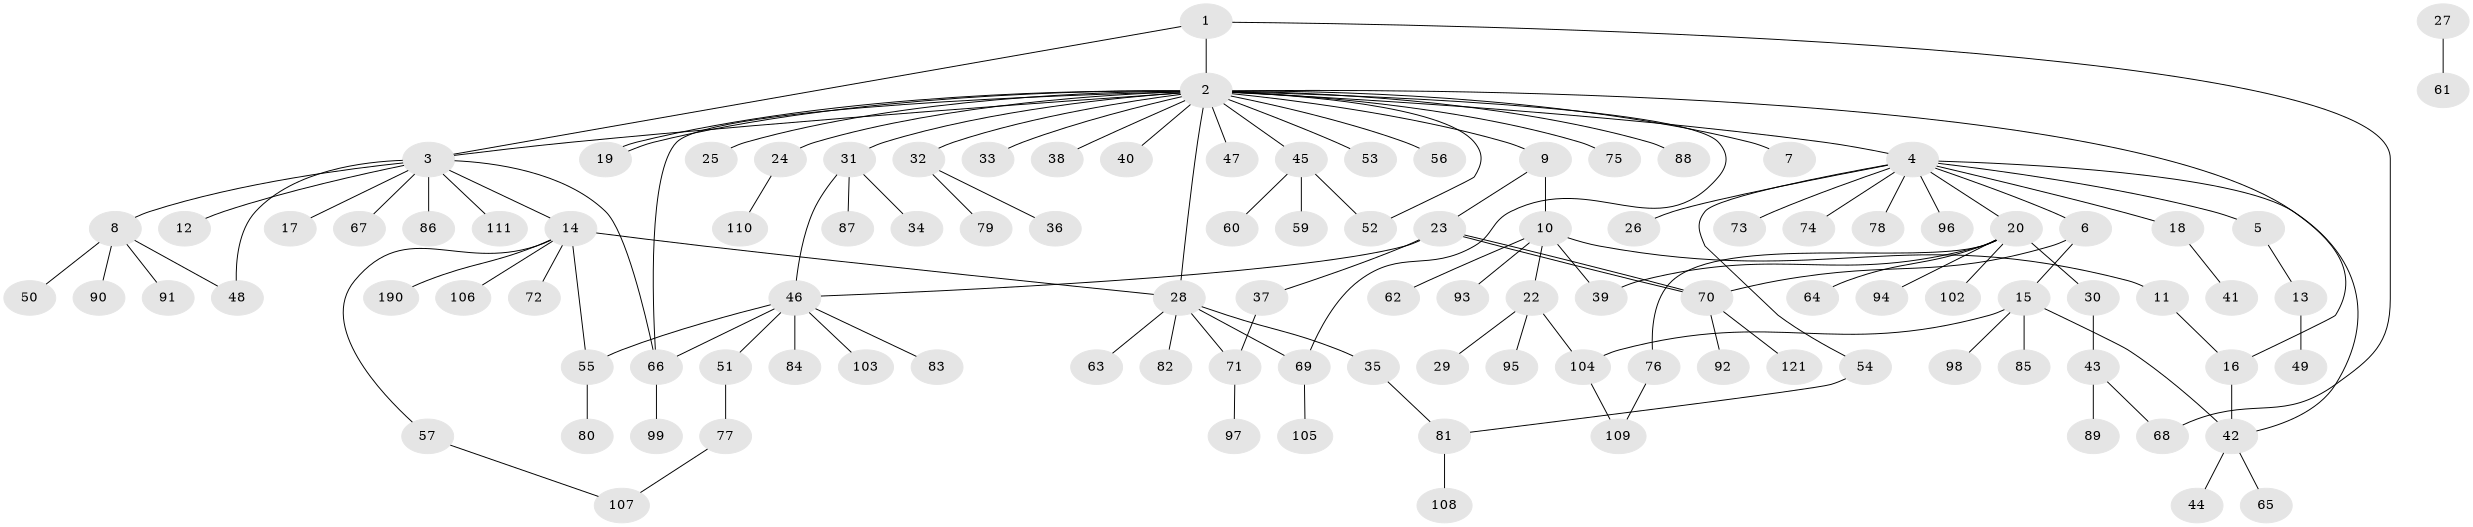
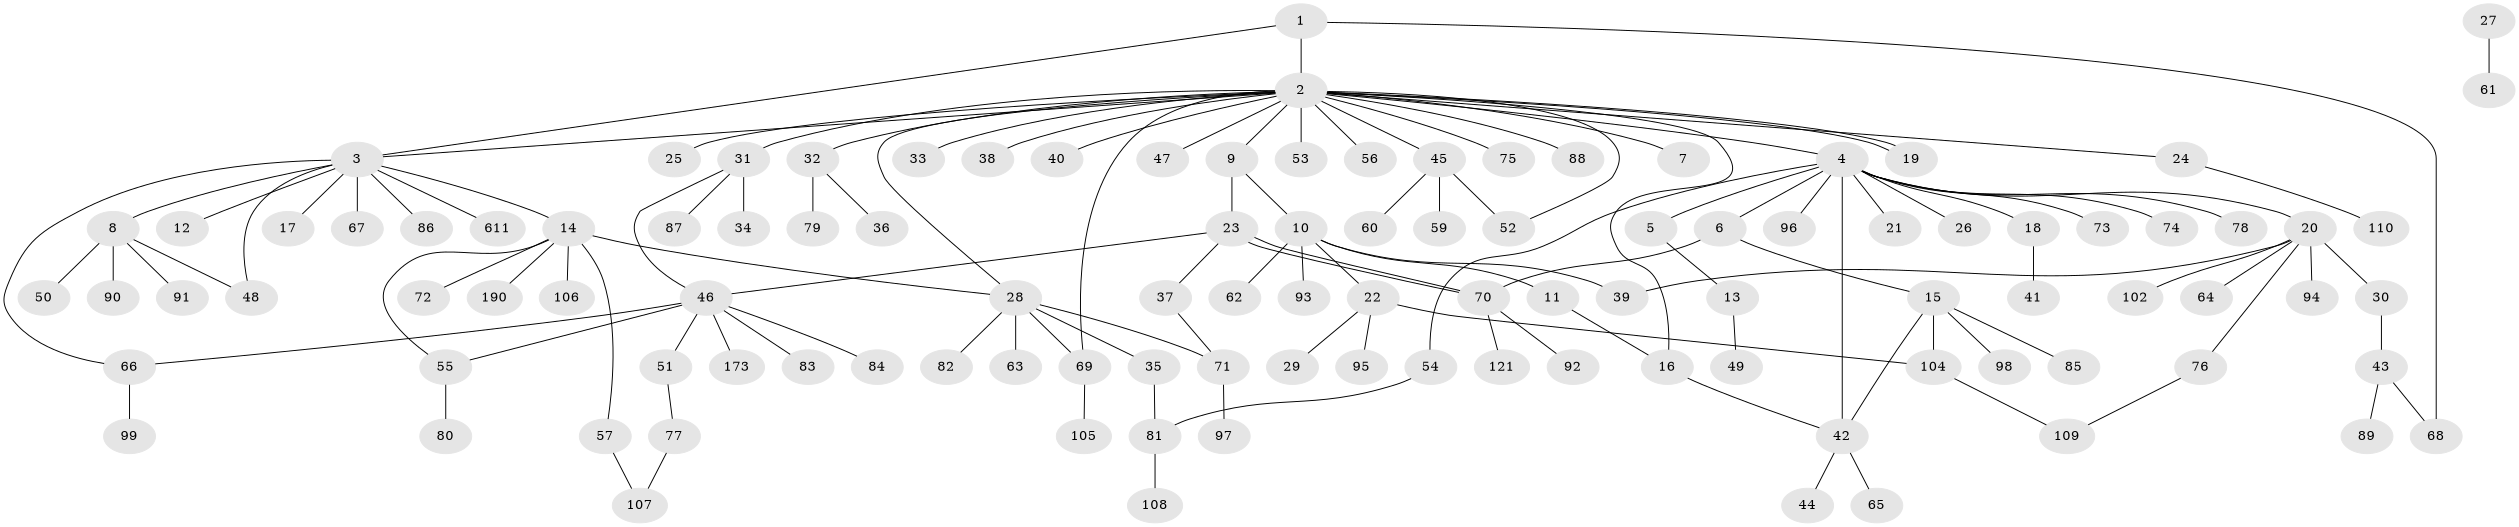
  graph {
    node [color=gray90 style=filled]
    1
    2
    3
    68
    4
    7
    9
    16
    19
    24
    25
    28
    31
    32
    33
    38
    40
    45
    47
    52
    53
    56
    66
    69
    75
    88
    8
    12
    14
    17
    67
    86
-   111
+   111 [label=611]
    48
    5
    6
    18
    20
+   21
    26
    42
    54
    73
    74
    78
    96
    10
    23
    110
    35
    63
    71
    82
    46
    34
    87
    36
    79
    59
    60
    99
    105
    50
    90
    91
    55
    57
    72
    n69 [label=190]
    106
    27
    61
    13
    15
    70
    41
    39
    30
    64
    76
    94
    102
    44
    65
    81
    49
    85
    98
    104
    37
    11
    22
    62
    93
    29
    95
    80
    107
    109
    43
    51
    83
    84
-   103
+   103 [label=173]
    92
    n106 [label=121]
    97
    89
    108
    77
    1 -- 2
    1 -- 3
    1 -- 68
    2 -- 3
    2 -- 4
    2 -- 7
    2 -- 9
    2 -- 16
    2 -- 19
    2 -- 19
    2 -- 24
    2 -- 25
    2 -- 28
    2 -- 31
    2 -- 32
    2 -- 33
    2 -- 38
    2 -- 40
    2 -- 45
    2 -- 47
    2 -- 52
    2 -- 53
    2 -- 56
-   2 -- 66
    2 -- 69
    2 -- 75
    2 -- 88
    3 -- 66
    3 -- 8
    3 -- 12
    3 -- 14
    3 -- 17
    3 -- 67
    3 -- 86
    3 -- 111
    3 -- 48
    4 -- 5
    4 -- 6
    4 -- 18
    4 -- 20
+   4 -- 21
    4 -- 26
    4 -- 42
    4 -- 54
    4 -- 73
    4 -- 74
    4 -- 78
    4 -- 96
    9 -- 10
    9 -- 23
    16 -- 42
    24 -- 110
    28 -- 69
    28 -- 35
    28 -- 63
    28 -- 71
    28 -- 82
    31 -- 46
    31 -- 34
    31 -- 87
    32 -- 36
    32 -- 79
    45 -- 52
    45 -- 59
    45 -- 60
    66 -- 99
    69 -- 105
    8 -- 48
    8 -- 50
    8 -- 90
    8 -- 91
    14 -- 28
    14 -- 55
    14 -- 57
    14 -- 72
    14 -- n69
    14 -- 106
    5 -- 13
    6 -- 15
    6 -- 70
    18 -- 41
    20 -- 39
    20 -- 30
    20 -- 64
    20 -- 76
    20 -- 94
    20 -- 102
    42 -- 44
    42 -- 65
    54 -- 81
    10 -- 39
    10 -- 11
    10 -- 22
    10 -- 62
    10 -- 93
    23 -- 46
    23 -- 70
    23 -- 70
    23 -- 37
    35 -- 81
    71 -- 97
    46 -- 66
    46 -- 55
    46 -- 51
    46 -- 83
    46 -- 84
    46 -- 103
    55 -- 80
    57 -- 107
    27 -- 61
    13 -- 49
    15 -- 42
    15 -- 85
    15 -- 98
    15 -- 104
    70 -- 92
    70 -- n106
    30 -- 43
    76 -- 109
    81 -- 108
    104 -- 109
    37 -- 71
    11 -- 16
    22 -- 104
    22 -- 29
    22 -- 95
    43 -- 68
    43 -- 89
    51 -- 77
    77 -- 107
  }
